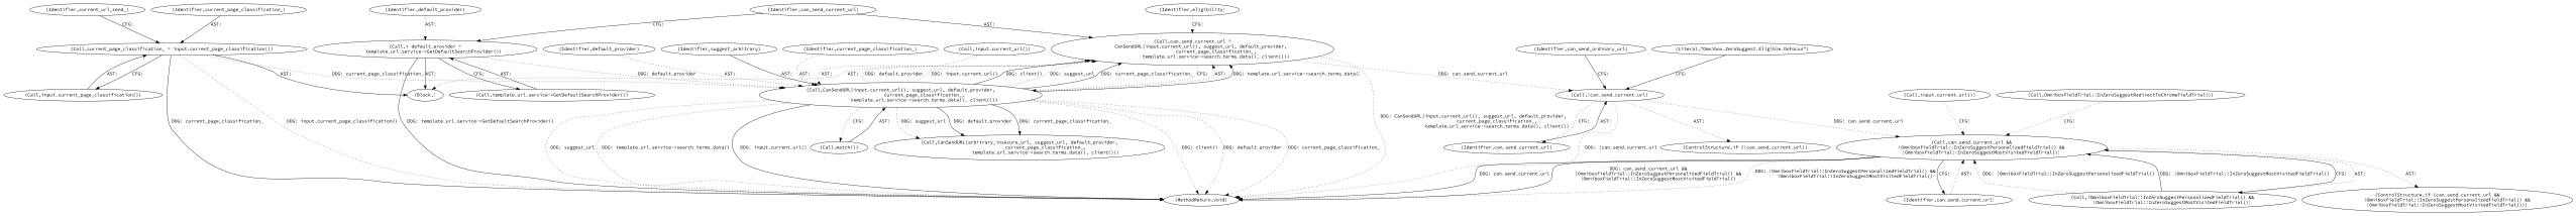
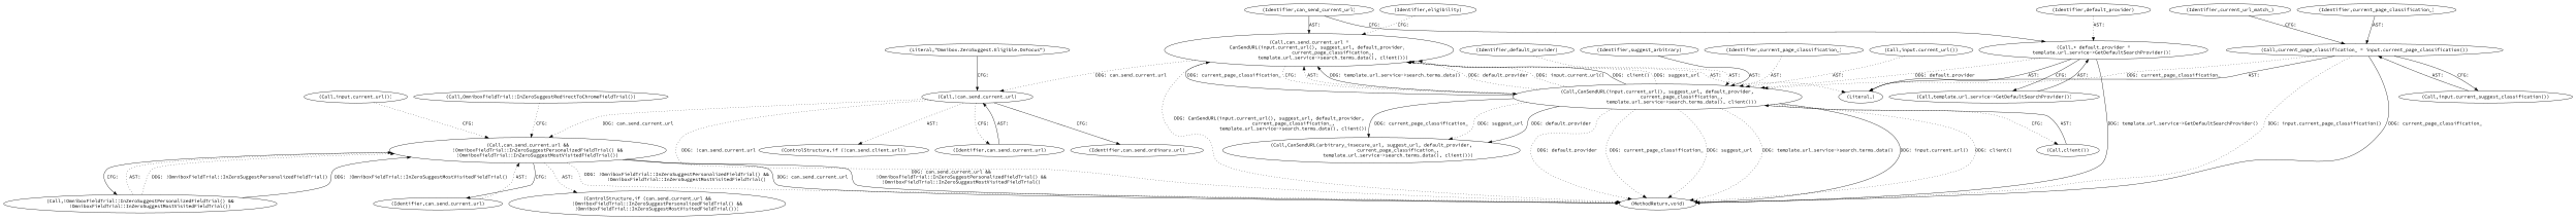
  digraph {
    fontname="Source Code Pro"
    node [fontname="Source Code Pro"]
    edge [fontname="Source Code Pro" style=dotted]
    n1 [label="(Call,!can_send_current_url)"]
    n2 [label="(Call,can_send_current_url &&\n       !OmniboxFieldTrial::InZeroSuggestPersonalizedFieldTrial() &&\n       !OmniboxFieldTrial::InZeroSuggestMostVisitedFieldTrial())"]
-   n3 [label="(ControlStructure,if (!can_send_current_url))"]
+   n3 [label="(ControlStructure,if (!can_send_client_url))"]
    n4 [label="(Identifier,can_send_current_url)"]
    n5 [label="(MethodReturn,void)"]
    n6 [label="(Identifier,can_send_current_url)"]
    n7 [label="(Call,!OmniboxFieldTrial::InZeroSuggestPersonalizedFieldTrial() &&\n       !OmniboxFieldTrial::InZeroSuggestMostVisitedFieldTrial())"]
    n8 [label="(ControlStructure,if (can_send_current_url &&\n       !OmniboxFieldTrial::InZeroSuggestPersonalizedFieldTrial() &&\n       !OmniboxFieldTrial::InZeroSuggestMostVisitedFieldTrial()))"]
    n9 [label="(Call,can_send_current_url =\n      CanSendURL(input.current_url(), suggest_url, default_provider,\n                 current_page_classification_,\n                 template_url_service->search_terms_data(), client()))"]
    n10 [label="(Call,CanSendURL(input.current_url(), suggest_url, default_provider,\n                 current_page_classification_,\n                 template_url_service->search_terms_data(), client()))"]
-   n11 [label="(Block,)"]
-   n12 [label="(Call,match())"]
+   n11 [label="(Literal,)"]
+   n12 [label="(Call,client())"]
    n13 [label="(Call,CanSendURL(arbitrary_insecure_url, suggest_url, default_provider,\n                   current_page_classification_,\n                   template_url_service->search_terms_data(), client()))"]
    n14 [label="(Call,* default_provider =\n      template_url_service->GetDefaultSearchProvider())"]
    n15 [label="(Call,template_url_service->GetDefaultSearchProvider())"]
    n16 [label="(Call,current_page_classification_ = input.current_page_classification())"]
-   n17 [label="(Call,input.current_page_classification())"]
-   n18 [label="(Identifier,current_url_send_)"]
+   n17 [label="(Call,input.current_suggest_classification())"]
+   n18 [label="(Identifier,current_url_match_)"]
    n19 [label="(Identifier,can_send_current_url)"]
    n20 [label="(Identifier,can_send_ordinary_url)"]
    n21 [label="(Identifier,default_provider)"]
    n22 [label="(Call,input.current_url())"]
    n23 [label="(Call,OmniboxFieldTrial::InZeroSuggestRedirectToChromeFieldTrial())"]
    n24 [label="(Identifier,suggest_arbitrary)"]
    n25 [label="(Identifier,eligibility)"]
    n26 [label="(Identifier,current_page_classification_)"]
    n27 [label="(Identifier,current_page_classification_)"]
    n28 [label="(Literal,\"Omnibox.ZeroSuggest.Eligible.OnFocus\")"]
    n29 [label="(Identifier,default_provider)"]
    n30 [label="(Call,input.current_url())"]
    n1 -> n2 [label="DDG: can_send_current_url"]
    n1 -> n3 [label="AST: "]
    n1 -> n4 [label="CFG: "]
    n1 -> n5 [label="DDG: !can_send_current_url"]
    n2 -> n5 [label="DDG: !OmniboxFieldTrial::InZeroSuggestPersonalizedFieldTrial() &&\n       !OmniboxFieldTrial::InZeroSuggestMostVisitedFieldTrial()"]
    n2 -> n5 [label="DDG: can_send_current_url" style=solid]
    n2 -> n5 [label="DDG: can_send_current_url &&\n       !OmniboxFieldTrial::InZeroSuggestPersonalizedFieldTrial() &&\n       !OmniboxFieldTrial::InZeroSuggestMostVisitedFieldTrial()" style=solid]
    n2 -> n6 [label="CFG: " style=solid]
    n2 -> n7 [label="CFG: " style=solid]
    n2 -> n8 [label="AST: "]
    n4 -> n1 [label="AST: " style=solid]
    n6 -> n2 [label="AST: "]
    n7 -> n2 [label="AST: "]
    n7 -> n2 [label="DDG: !OmniboxFieldTrial::InZeroSuggestPersonalizedFieldTrial()"]
    n7 -> n2 [label="DDG: !OmniboxFieldTrial::InZeroSuggestMostVisitedFieldTrial()" style=solid]
    n9 -> n1 [label="DDG: can_send_current_url"]
    n9 -> n5 [label="DDG: CanSendURL(input.current_url(), suggest_url, default_provider,\n                 current_page_classification_,\n                 template_url_service->search_terms_data(), client())"]
    n9 -> n10 [label="CFG: "]
    n9 -> n11 [label="AST: "]
    n10 -> n5 [label="DDG: template_url_service->search_terms_data()"]
    n10 -> n5 [label="DDG: input.current_url()" style=solid]
    n10 -> n5 [label="DDG: client()"]
    n10 -> n5 [label="DDG: default_provider"]
    n10 -> n5 [label="DDG: current_page_classification_"]
    n10 -> n5 [label="DDG: suggest_url"]
    n10 -> n9 [label="AST: "]
    n10 -> n9 [label="DDG: template_url_service->search_terms_data()" style=solid]
    n10 -> n9 [label="DDG: default_provider"]
    n10 -> n9 [label="DDG: input.current_url()"]
    n10 -> n9 [label="DDG: client()" style=solid]
    n10 -> n9 [label="DDG: suggest_url"]
    n10 -> n9 [label="DDG: current_page_classification_" style=solid]
    n10 -> n12 [label="CFG: "]
    n10 -> n13 [label="DDG: suggest_url"]
    n10 -> n13 [label="DDG: default_provider" style=solid]
    n10 -> n13 [label="DDG: current_page_classification_" style=solid]
    n12 -> n10 [label="AST: " style=solid]
    n14 -> n5 [label="DDG: template_url_service->GetDefaultSearchProvider()" style=solid]
    n14 -> n10 [label="DDG: default_provider"]
    n14 -> n11 [label="AST: " style=solid]
    n14 -> n15 [label="CFG: " style=solid]
    n15 -> n14 [label="AST: " style=solid]
    n16 -> n5 [label="DDG: input.current_page_classification()"]
    n16 -> n5 [label="DDG: current_page_classification_" style=solid]
    n16 -> n10 [label="DDG: current_page_classification_"]
    n16 -> n11 [label="AST: " style=solid]
    n16 -> n17 [label="CFG: " style=solid]
    n17 -> n16 [label="AST: " style=solid]
    n18 -> n16 [label="CFG: " style=solid]
    n19 -> n9 [label="AST: " style=solid]
    n19 -> n14 [label="CFG: " style=solid]
-   n20 -> n1 [label="CFG: " style=solid]
+   n1 -> n20 [label="CFG: " style=solid]
    n21 -> n10 [label="AST: "]
    n22 -> n2 [label="CFG: "]
    n23 -> n2 [label="CFG: "]
    n24 -> n10 [label="AST: " style=solid]
    n25 -> n9 [label="CFG: "]
    n26 -> n10 [label="AST: "]
    n27 -> n16 [label="AST: " style=solid]
    n28 -> n1 [label="CFG: " style=solid]
    n29 -> n14 [label="AST: "]
    n30 -> n10 [label="AST: "]
  }
